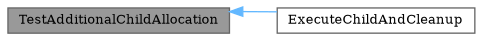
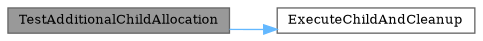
  digraph {
    rankdir=LR
    fontname="DejaVu Serif"
    node [fontname="DejaVu Serif" fontsize=10 shape=box style=filled]
    n1 [color=gray40 fillcolor=grey60 fontcolor=black height=0.2 label=TestAdditionalChildAllocation width=0.4]
    n2 [color=grey40 fillcolor=white height=0.2 label=ExecuteChildAndCleanup width=0.4]
-   n2 -> n1 [color=steelblue1 fontname="DejaVu Serif" fontsize=10 labelfontname=Helvetica labelfontsize=10 style=solid]
+   n1 -> n2 [color=steelblue1 fontname="DejaVu Serif" fontsize=10 labelfontname=Helvetica labelfontsize=10 style=solid]
  }
